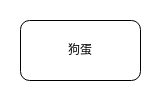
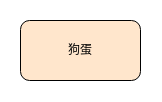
  <mxCell id="0" />
  <mxCell id="1" parent="0" />
- <mxCell id="2" value="狗蛋" style="rounded=1;whiteSpace=wrap;html=1;" vertex="1" parent="1"><mxGeometry x="20" y="20" width="120" height="60" as="geometry" /></mxCell>
+ <mxCell id="2" value="狗蛋" style="rounded=1;whiteSpace=wrap;html=1;fillColor=#ffe6cc;" vertex="1" parent="1"><mxGeometry x="20" y="20" width="120" height="60" as="geometry" /></mxCell>
